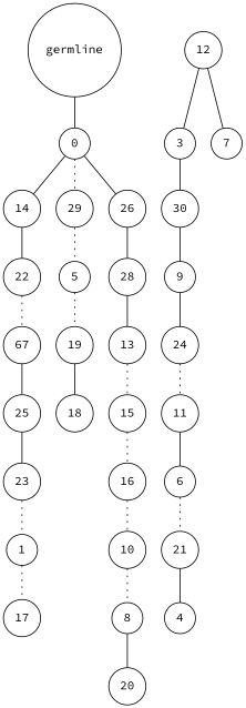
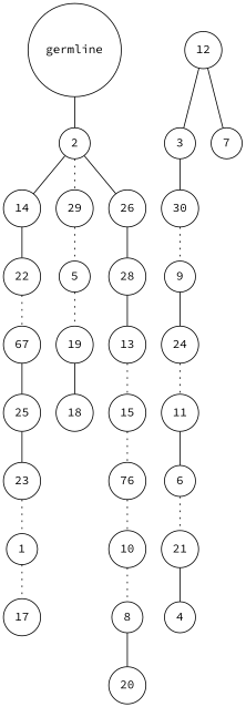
  graph {
    fontname="Source Code Pro"
    rankdir=UD
    splines=line
    node [fontname="Source Code Pro" shape=circle]
    edge [fontname="Source Code Pro" style=solid]
    n1 [label=germline]
-   n2 [label=0]
+   n2 [label=2]
    n3 [label=14]
    n4 [label=29]
    n5 [label=26]
    n6 [label=22]
    n7 [label=5]
    n8 [label=28]
    n9 [label=67]
    n10 [label=13]
    n11 [label=15]
-   n12 [label=16]
+   n12 [label=76]
    n13 [label=10]
    n14 [label=8]
    n15 [label=20]
    n16 [label=25]
    n17 [label=23]
    n18 [label=1]
    n19 [label=17]
    n20 [label=19]
    n21 [label=18]
    n22 [label=12]
    n23 [label=3]
    n24 [label=7]
    n25 [label=30]
    n26 [label=9]
    n27 [label=24]
    n28 [label=11]
    n29 [label=6]
    n30 [label=21]
    n31 [label=4]
    n1 -- n2
    n2 -- n3
    n2 -- n4 [style=dotted]
    n2 -- n5
    n3 -- n6
    n4 -- n7 [style=dotted]
    n5 -- n8
    n6 -- n9 [style=dotted]
    n7 -- n20 [style=dotted]
    n8 -- n10
    n9 -- n16
    n10 -- n11 [style=dotted]
    n11 -- n12 [style=dotted]
    n12 -- n13 [style=dotted]
    n13 -- n14 [style=dotted]
    n14 -- n15
    n16 -- n17
    n17 -- n18 [style=dotted]
    n18 -- n19 [style=dotted]
    n20 -- n21
    n22 -- n23
    n22 -- n24
    n23 -- n25
-   n25 -- n26
+   n25 -- n26 [style=dotted]
    n26 -- n27
    n27 -- n28 [style=dotted]
    n28 -- n29
    n29 -- n30 [style=dotted]
    n30 -- n31
  }
